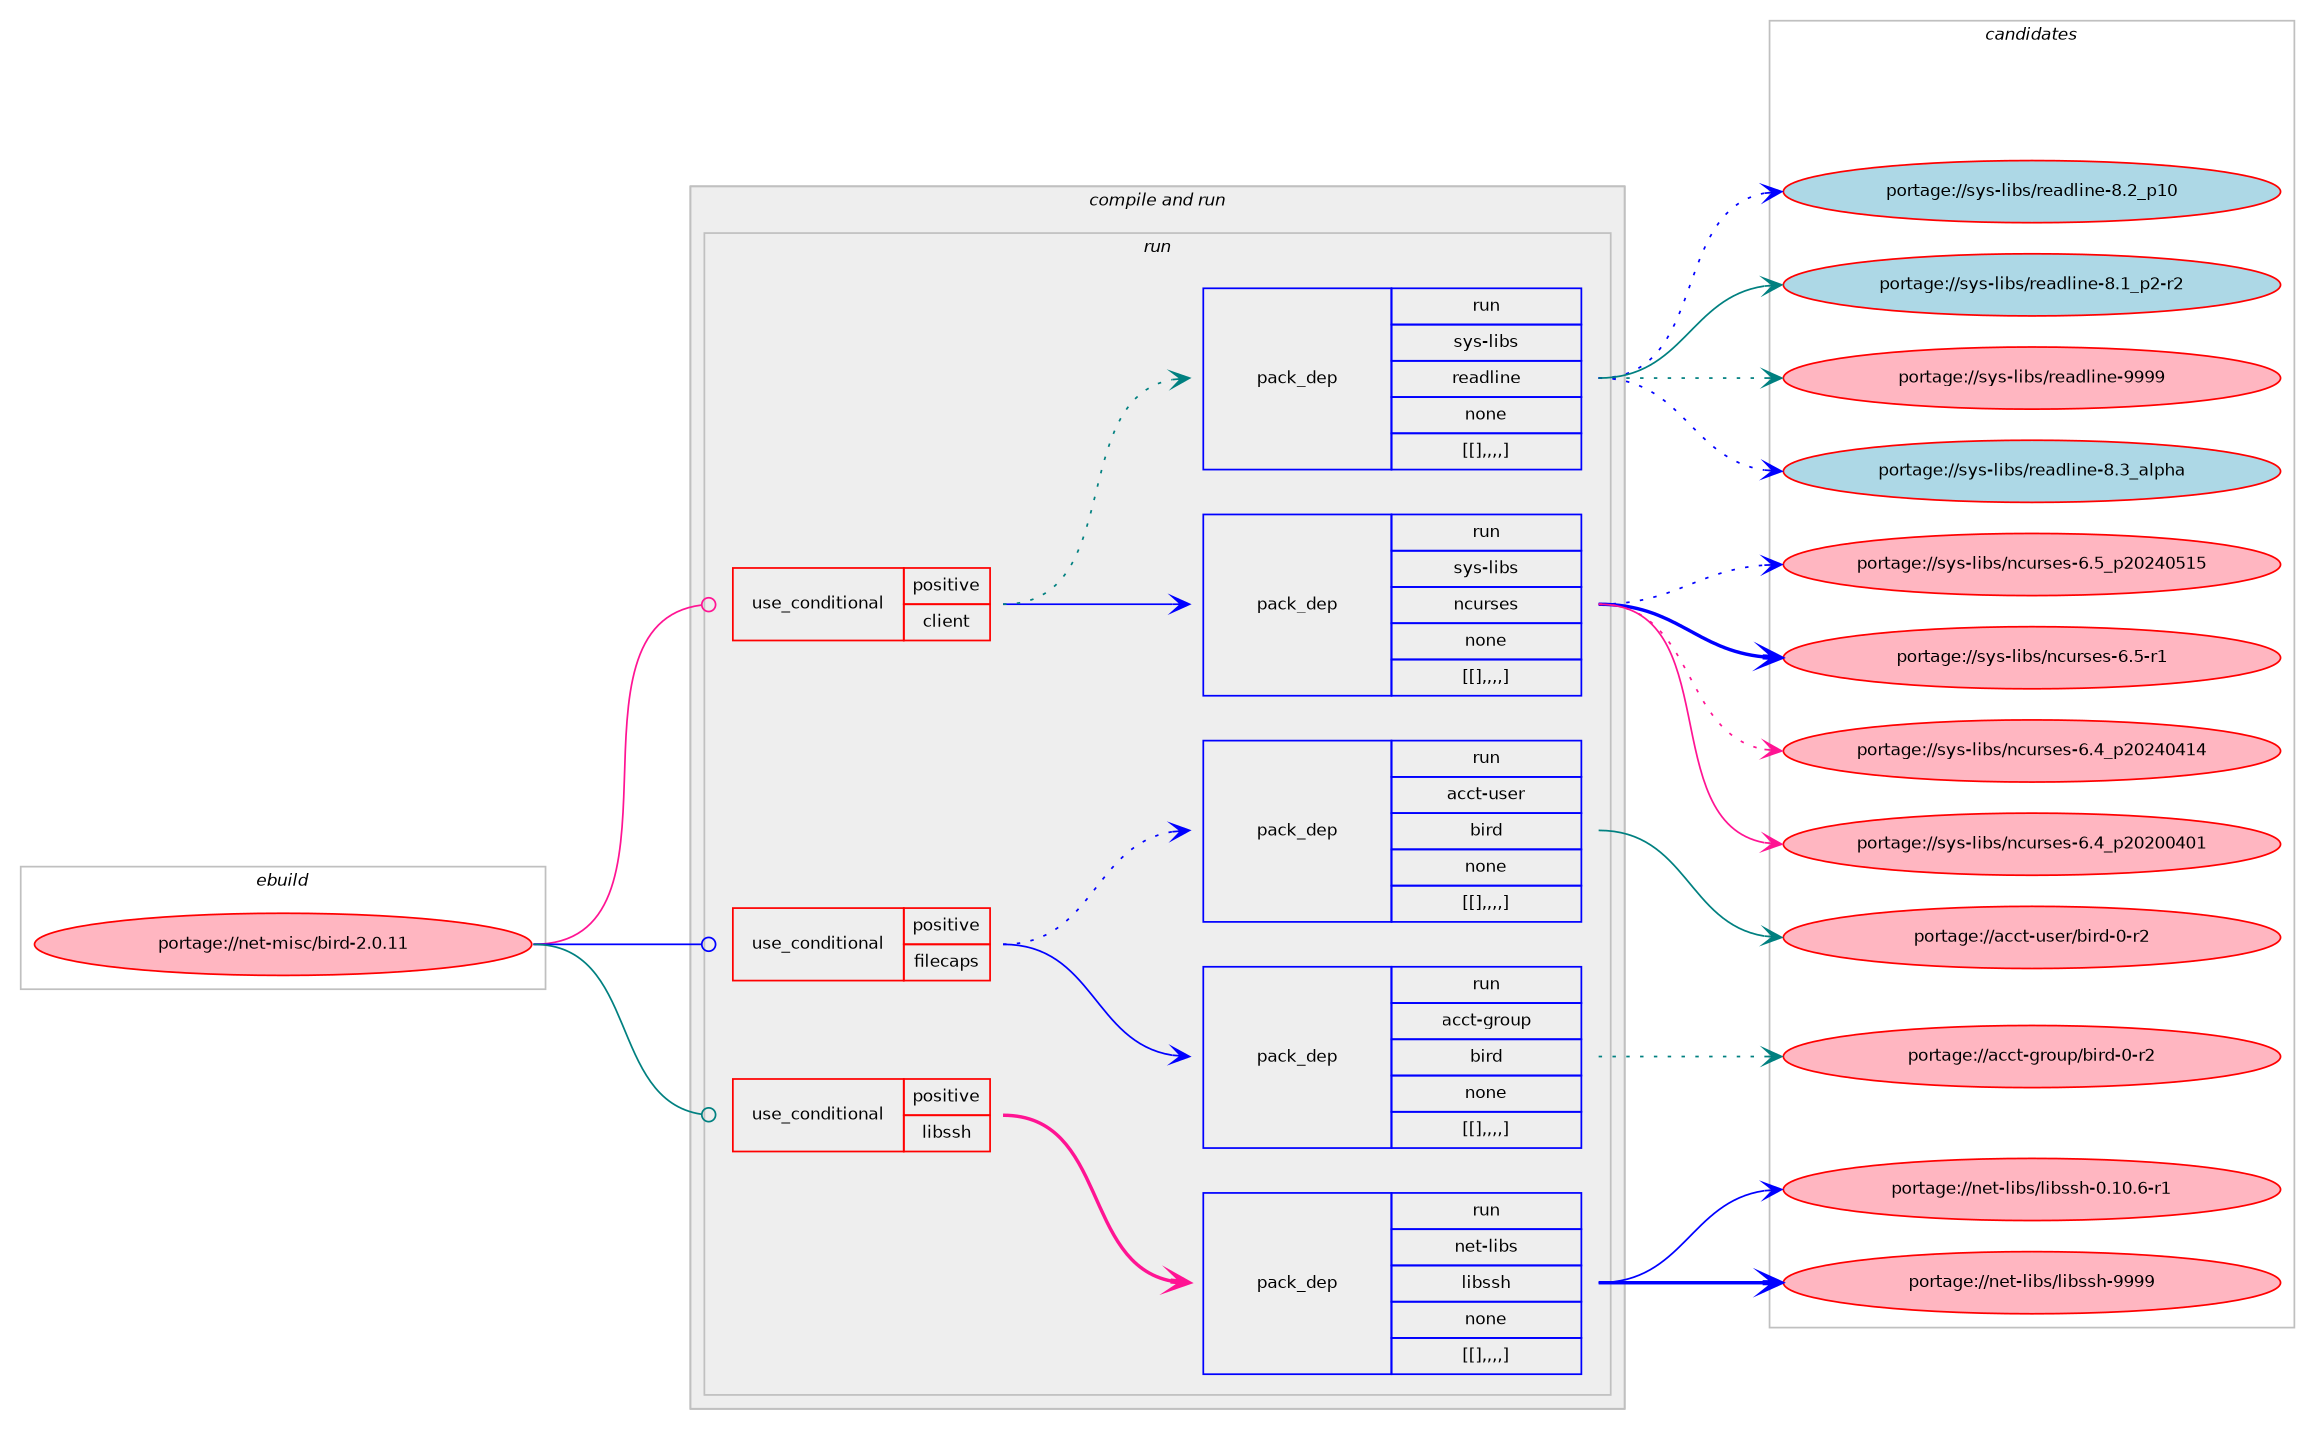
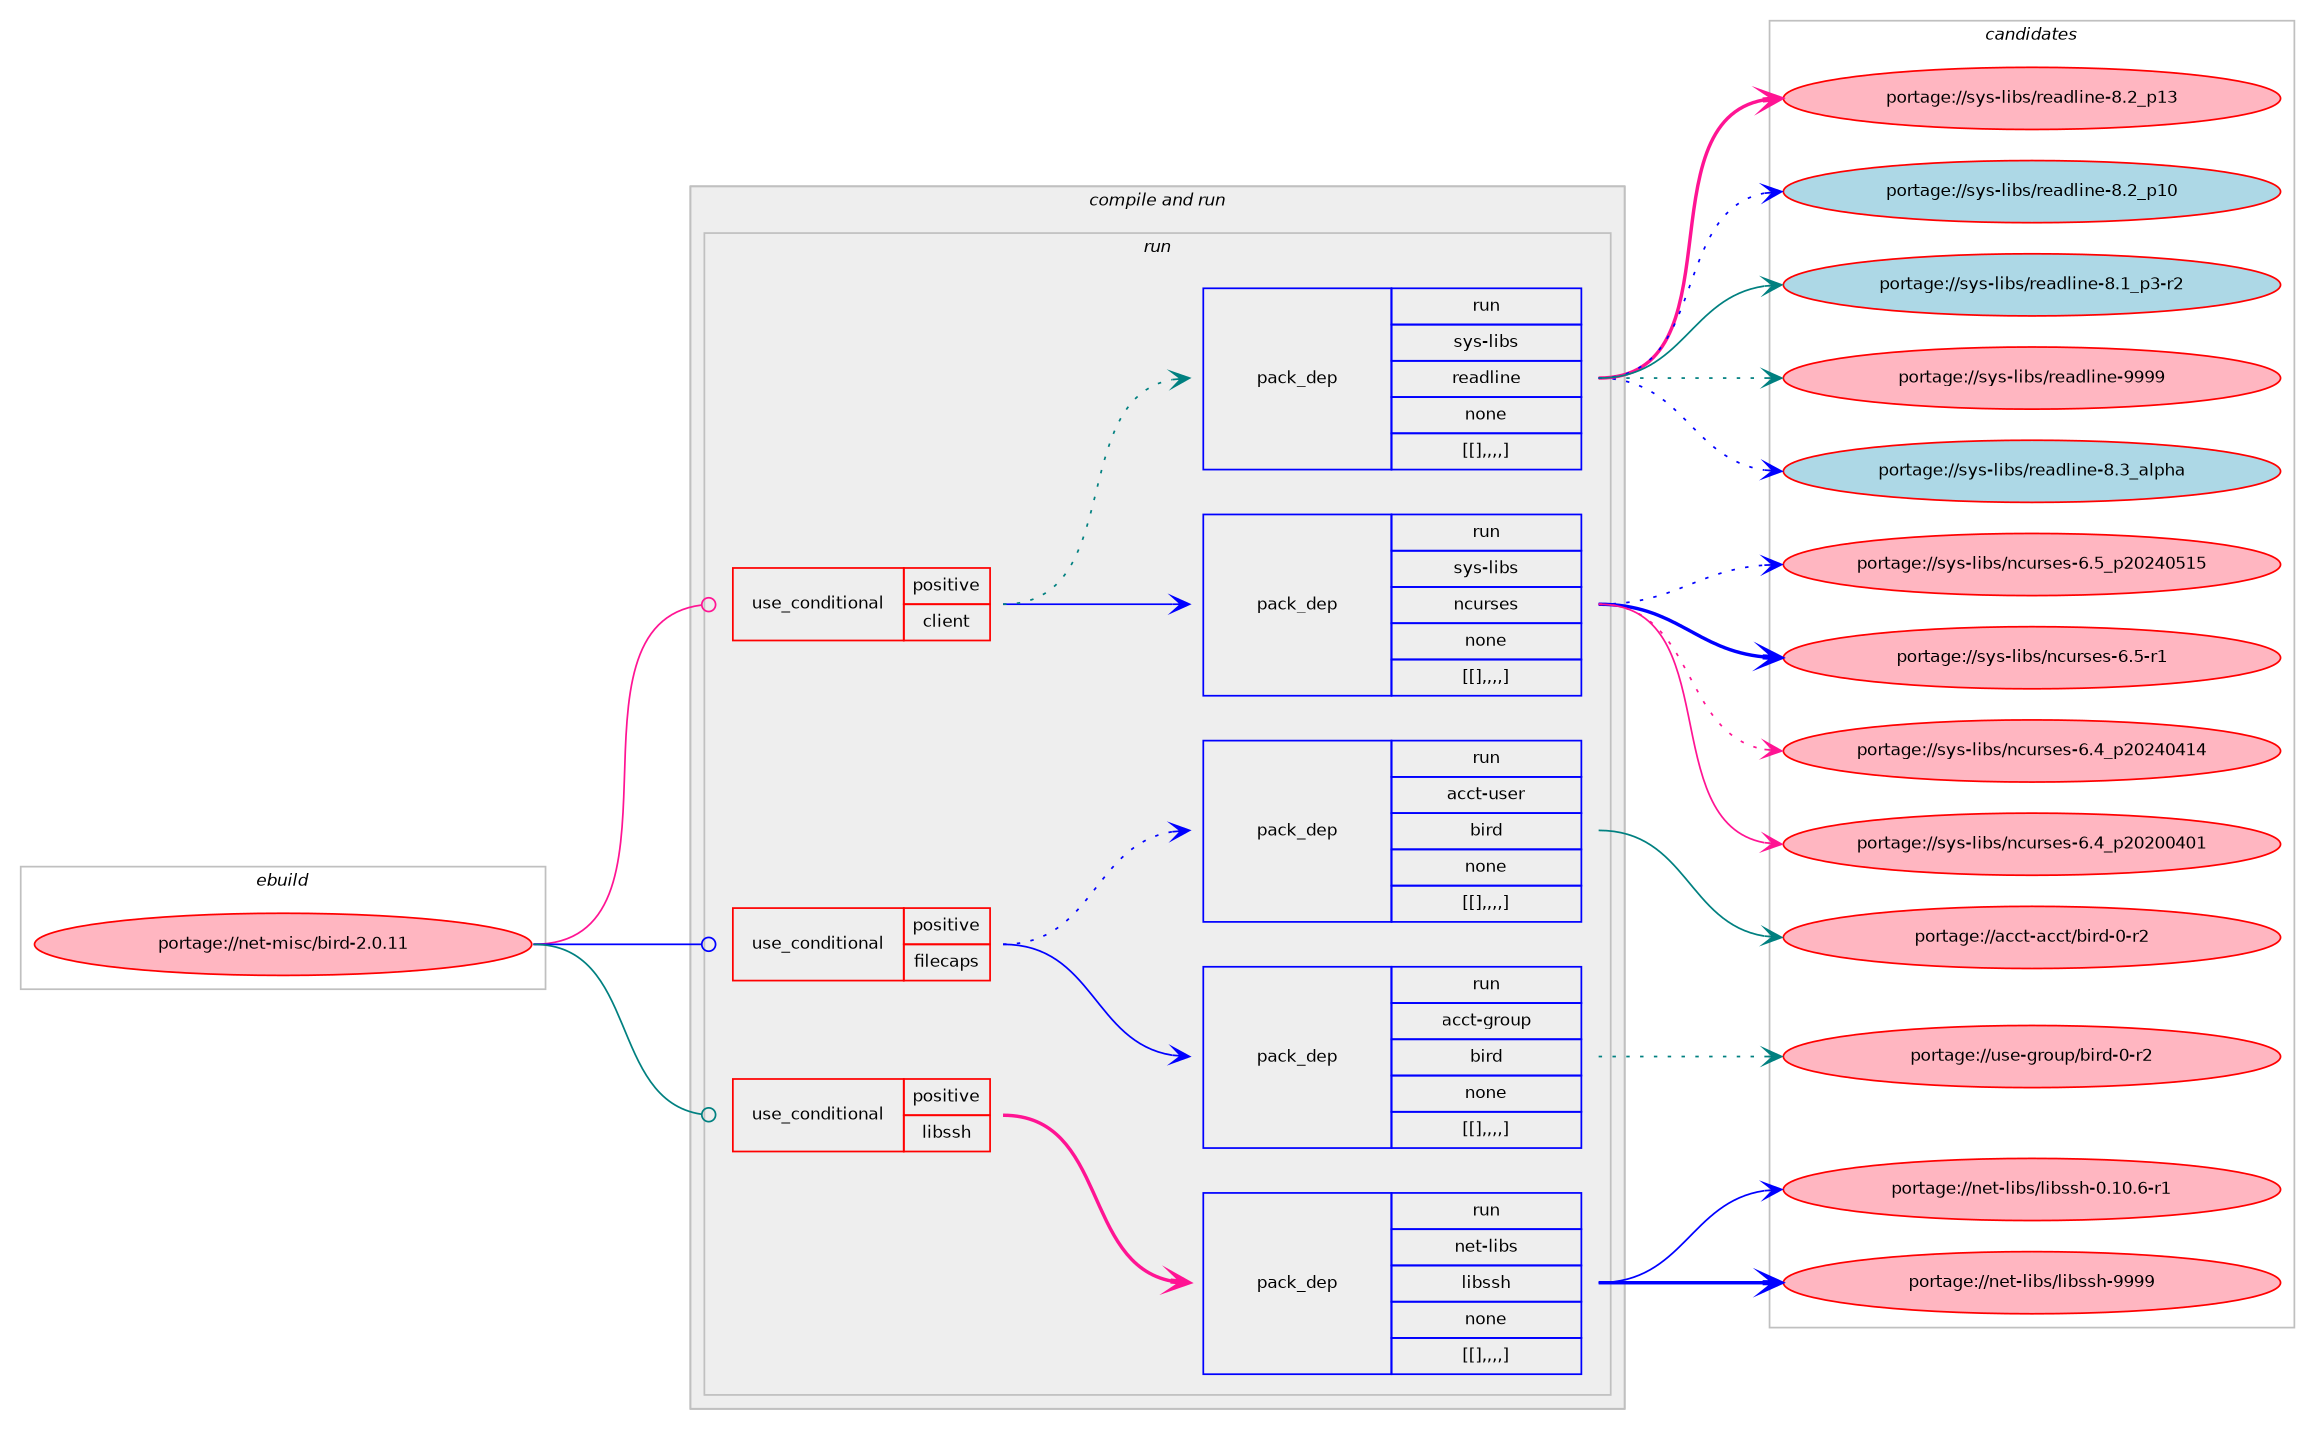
  digraph {
    compound=true
    concentrate=true
    fontname=Helvetica
    fontsize=10
    newrank=true
    rankdir=LR
    ranksep=1.5
    node [color=red fillcolor=lightpink fontname=Helvetica fontsize=10 style=filled]
    edge [arrowhead=vee color=blue headport=w style=solid tailport=e weight=100]
    n1 [label="portage://net-misc/bird-2.0.11" width=4]
    n2 [color=blue label=<<TABLE BORDER="0" CELLBORDER="1" CELLSPACING="0" CELLPADDING="4" WIDTH="220"><TR><TD ROWSPAN="6" CELLPADDING="30">pack_dep</TD></TR><TR><TD WIDTH="110">run</TD></TR><TR><TD>sys-libs</TD></TR><TR><TD>ncurses</TD></TR><TR><TD>none</TD></TR><TR><TD>[[],,,,]</TD></TR></TABLE>> shape=none fillcolor="" style=""]
    n3 [color=blue label=<<TABLE BORDER="0" CELLBORDER="1" CELLSPACING="0" CELLPADDING="4" WIDTH="220"><TR><TD ROWSPAN="6" CELLPADDING="30">pack_dep</TD></TR><TR><TD WIDTH="110">run</TD></TR><TR><TD>sys-libs</TD></TR><TR><TD>readline</TD></TR><TR><TD>none</TD></TR><TR><TD>[[],,,,]</TD></TR></TABLE>> shape=none fillcolor="" style=""]
    n4 [label=<<TABLE BORDER="0" CELLBORDER="1" CELLSPACING="0" CELLPADDING="4"><TR><TD ROWSPAN="3" CELLPADDING="10">use_conditional</TD></TR><TR><TD>positive</TD></TR><TR><TD>client</TD></TR></TABLE>> shape=none fillcolor="" style=""]
    n5 [color=blue label=<<TABLE BORDER="0" CELLBORDER="1" CELLSPACING="0" CELLPADDING="4" WIDTH="220"><TR><TD ROWSPAN="6" CELLPADDING="30">pack_dep</TD></TR><TR><TD WIDTH="110">run</TD></TR><TR><TD>acct-group</TD></TR><TR><TD>bird</TD></TR><TR><TD>none</TD></TR><TR><TD>[[],,,,]</TD></TR></TABLE>> shape=none fillcolor="" style=""]
    n6 [color=blue label=<<TABLE BORDER="0" CELLBORDER="1" CELLSPACING="0" CELLPADDING="4" WIDTH="220"><TR><TD ROWSPAN="6" CELLPADDING="30">pack_dep</TD></TR><TR><TD WIDTH="110">run</TD></TR><TR><TD>acct-user</TD></TR><TR><TD>bird</TD></TR><TR><TD>none</TD></TR><TR><TD>[[],,,,]</TD></TR></TABLE>> shape=none fillcolor="" style=""]
    n7 [label=<<TABLE BORDER="0" CELLBORDER="1" CELLSPACING="0" CELLPADDING="4"><TR><TD ROWSPAN="3" CELLPADDING="10">use_conditional</TD></TR><TR><TD>positive</TD></TR><TR><TD>filecaps</TD></TR></TABLE>> shape=none fillcolor="" style=""]
    n8 [color=blue label=<<TABLE BORDER="0" CELLBORDER="1" CELLSPACING="0" CELLPADDING="4" WIDTH="220"><TR><TD ROWSPAN="6" CELLPADDING="30">pack_dep</TD></TR><TR><TD WIDTH="110">run</TD></TR><TR><TD>net-libs</TD></TR><TR><TD>libssh</TD></TR><TR><TD>none</TD></TR><TR><TD>[[],,,,]</TD></TR></TABLE>> shape=none fillcolor="" style=""]
    n9 [label=<<TABLE BORDER="0" CELLBORDER="1" CELLSPACING="0" CELLPADDING="4"><TR><TD ROWSPAN="3" CELLPADDING="10">use_conditional</TD></TR><TR><TD>positive</TD></TR><TR><TD>libssh</TD></TR></TABLE>> shape=none fillcolor="" style=""]
    n10 [label="portage://sys-libs/ncurses-6.5_p20240515" width=4]
    n11 [label="portage://sys-libs/ncurses-6.5-r1" width=4]
    n12 [label="portage://sys-libs/ncurses-6.4_p20240414" width=4]
    n13 [label="portage://sys-libs/ncurses-6.4_p20200401" width=4]
    n14 [label="portage://sys-libs/readline-9999" width=4]
    n15 [fillcolor=lightblue label="portage://sys-libs/readline-8.3_alpha" width=4]
+   n16 [label="portage://sys-libs/readline-8.2_p13" width=4]
    n17 [fillcolor=lightblue label="portage://sys-libs/readline-8.2_p10" width=4]
-   n18 [fillcolor=lightblue label="portage://sys-libs/readline-8.1_p2-r2" width=4]
-   n19 [label="portage://acct-group/bird-0-r2" width=4]
-   n20 [label="portage://acct-user/bird-0-r2" width=4]
+   n18 [fillcolor=lightblue label="portage://sys-libs/readline-8.1_p3-r2" width=4]
+   n19 [label="portage://use-group/bird-0-r2" width=4]
+   n20 [label="portage://acct-acct/bird-0-r2" width=4]
    n21 [label="portage://net-libs/libssh-9999" width=4]
    n22 [label="portage://net-libs/libssh-0.10.6-r1" width=4]
    subgraph cluster_1 {
      color=gray
      label=<<i>ebuild</i>>
      n1
    }
    subgraph cluster_2 {
      color=gray
      label=<<i>dependencies</i>>
      subgraph cluster_3 {
        color=gray
        fillcolor="#eeeeee"
        label=<<i>compile</i>>
        style=filled
      }
      subgraph cluster_4 {
        color=gray
        fillcolor="#eeeeee"
        label=<<i>compile and run</i>>
        style=filled
      }
      subgraph cluster_5 {
        color=gray
        fillcolor="#eeeeee"
        label=<<i>run</i>>
        style=filled
        subgraph sub_6 {
          color=gray
          fillcolor="#eeeeee"
          label=<<i>run</i>>
          style=filled
          n4
          subgraph sub_7 {
            color=gray
            fillcolor="#eeeeee"
            label=<<i>run</i>>
            style=filled
            n2
          }
          subgraph sub_8 {
            color=gray
            fillcolor="#eeeeee"
            label=<<i>run</i>>
            style=filled
            n3
          }
        }
        subgraph sub_9 {
          color=gray
          fillcolor="#eeeeee"
          label=<<i>run</i>>
          style=filled
          n7
          subgraph sub_10 {
            color=gray
            fillcolor="#eeeeee"
            label=<<i>run</i>>
            style=filled
            n5
          }
          subgraph sub_11 {
            color=gray
            fillcolor="#eeeeee"
            label=<<i>run</i>>
            style=filled
            n6
          }
        }
        subgraph sub_12 {
          color=gray
          fillcolor="#eeeeee"
          label=<<i>run</i>>
          style=filled
          n9
          subgraph sub_13 {
            color=gray
            fillcolor="#eeeeee"
            label=<<i>run</i>>
            style=filled
            n8
          }
        }
      }
    }
    subgraph cluster_14 {
      color=gray
      label=<<i>candidates</i>>
      rank=same
      subgraph sub_15 {
        color=black
        label=<<i>candidates</i>>
        nodesep=1
        rank=same
        n10
        n11
        n12
        n13
      }
      subgraph sub_16 {
        color=black
        label=<<i>candidates</i>>
        nodesep=1
        rank=same
        n14
        n15
+       n16
        n17
        n18
      }
      subgraph sub_17 {
        color=black
        label=<<i>candidates</i>>
        nodesep=1
        rank=same
        n19
      }
      subgraph sub_18 {
        color=black
        label=<<i>candidates</i>>
        nodesep=1
        rank=same
        n20
      }
      subgraph sub_19 {
        color=black
        label=<<i>candidates</i>>
        nodesep=1
        rank=same
        n21
        n22
      }
    }
    n1 -> n4 [arrowhead=odot color=deeppink weight=20]
    n1 -> n7 [arrowhead=odot weight=20]
    n1 -> n9 [arrowhead=odot color=teal weight=20]
    n2 -> n10 [style=dotted]
    n2 -> n11 [style=bold]
    n2 -> n12 [color=deeppink style=dotted]
    n2 -> n13 [color=deeppink]
    n3 -> n14 [color=teal style=dotted]
    n3 -> n15 [style=dotted]
+   n3 -> n16 [color=deeppink style=bold]
    n3 -> n17 [style=dotted]
    n3 -> n18 [color=teal]
    n4 -> n2 [weight=20]
    n4 -> n3 [color=teal style=dotted weight=20]
    n5 -> n19 [color=teal style=dotted]
    n6 -> n20 [color=teal]
    n7 -> n5 [weight=20]
    n7 -> n6 [style=dotted weight=20]
    n8 -> n21 [style=bold]
    n8 -> n22
    n9 -> n8 [color=deeppink style=bold weight=20]
  }
